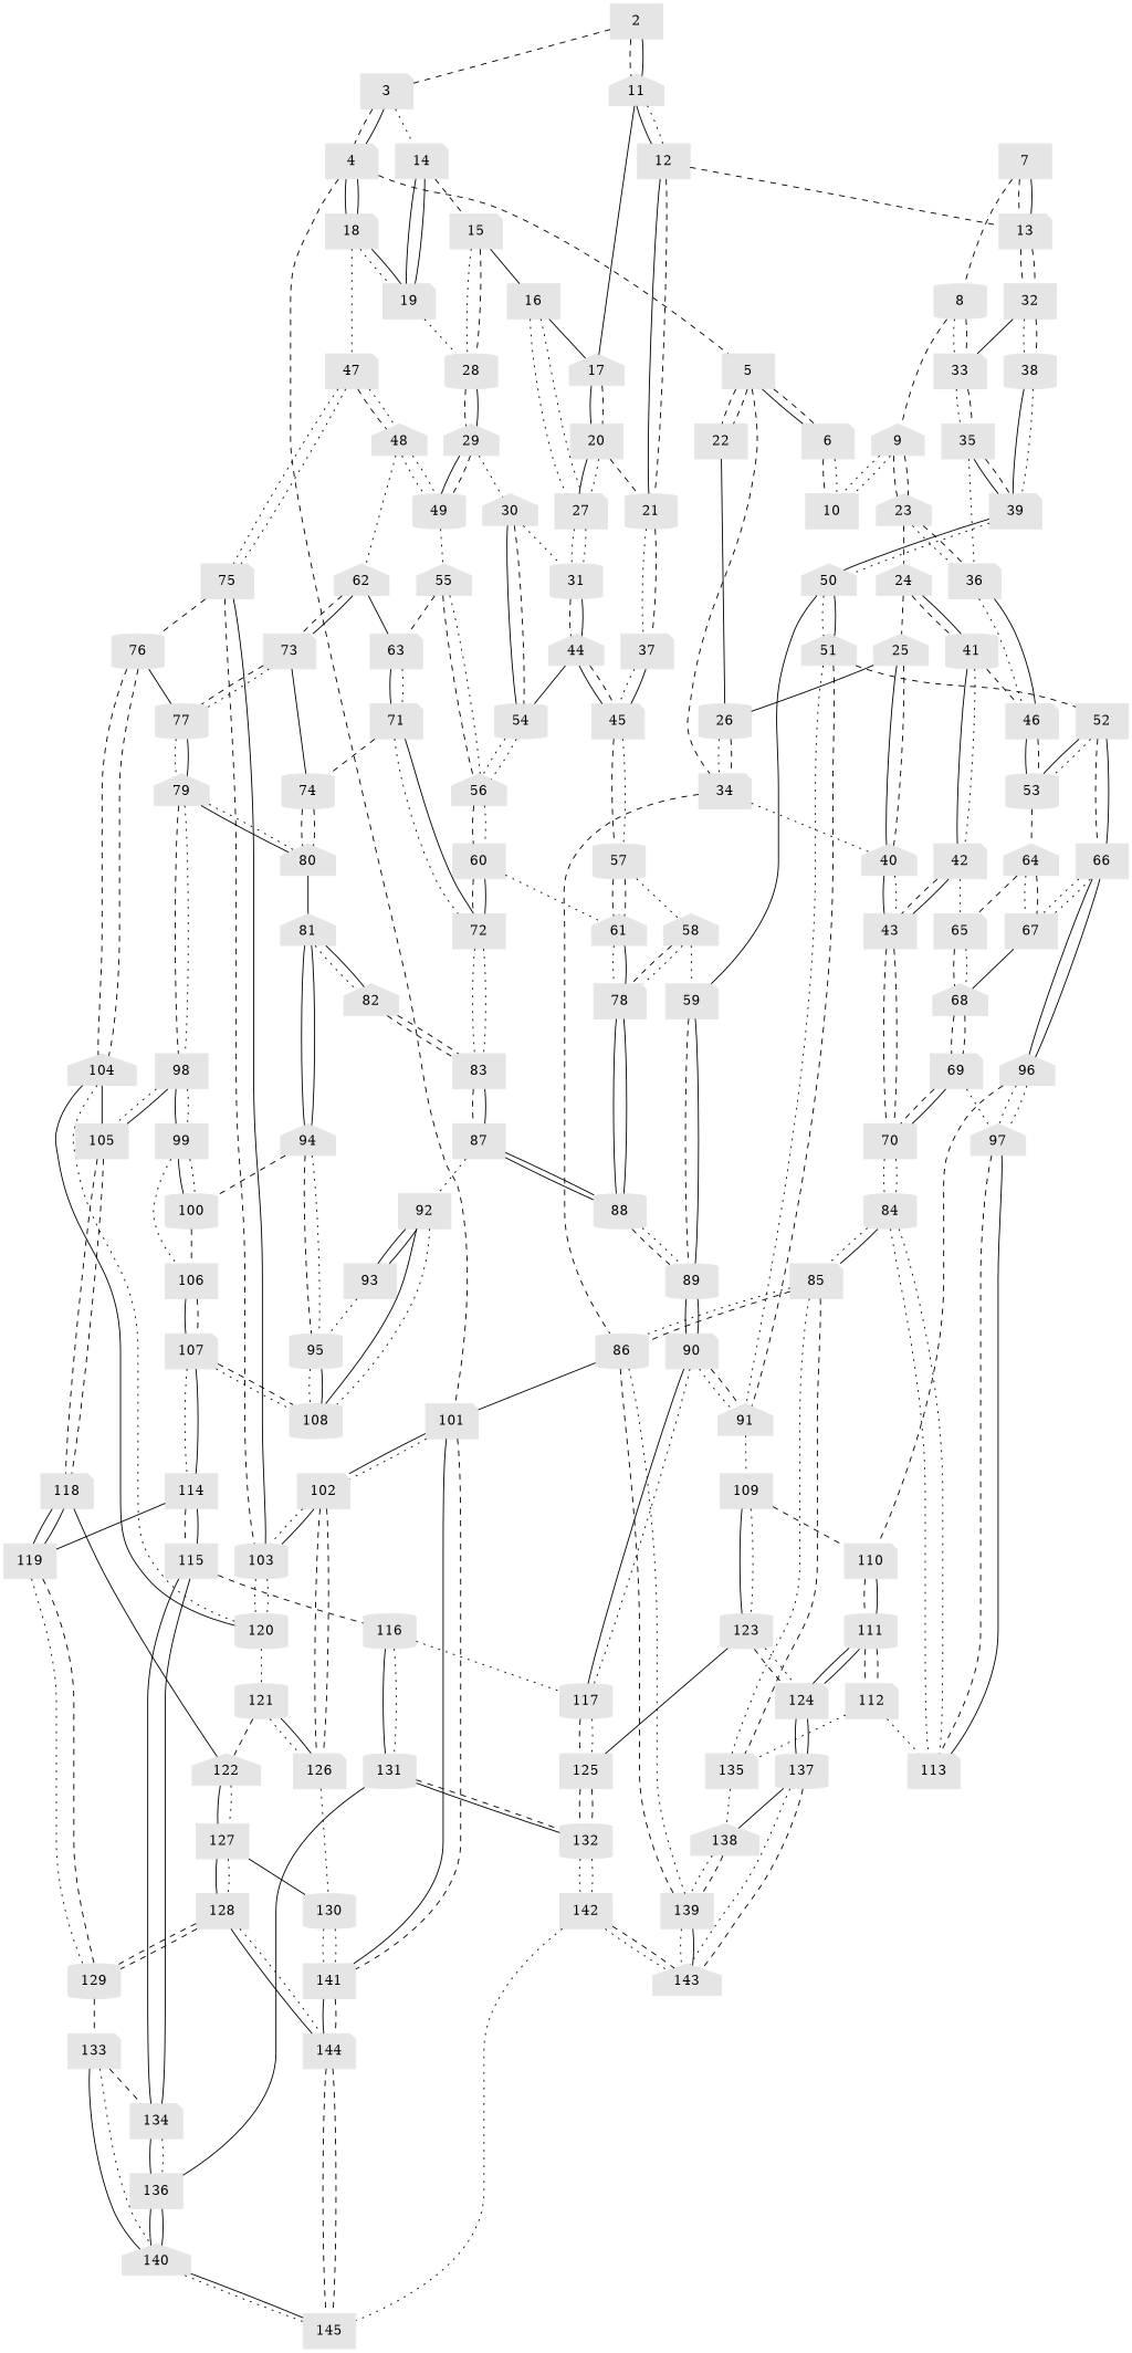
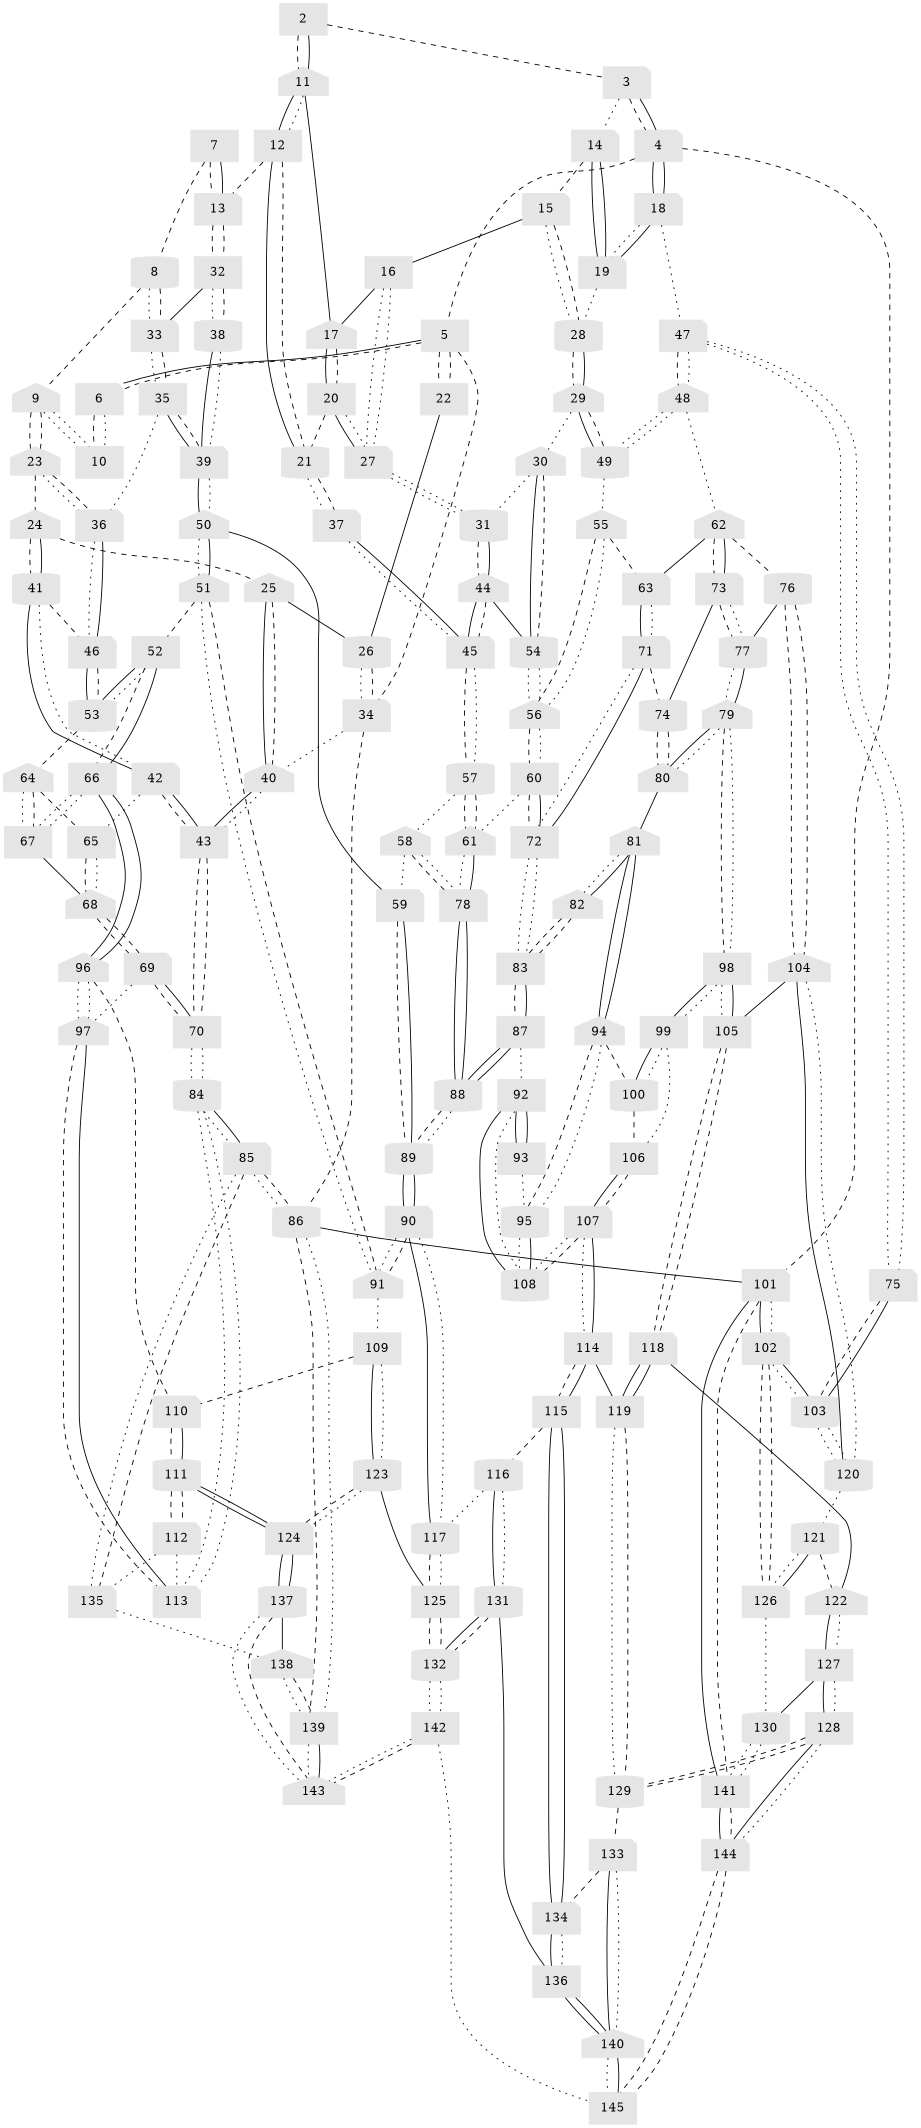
  graph {
    node [color=gray90 shape=note style=filled]
    edge [style=dotted]
    2 [shape=box]
    3
    11 [shape=house]
    7 [shape=box]
    8 [shape=cylinder]
    13
    4
    14
    12 [shape=box]
    17 [shape=house]
    5 [shape=box]
    18
    101
    15
    19
    6
    22 [shape=box]
    34
    47
    102
    141 [shape=box]
    10 [shape=box]
    26 [shape=cylinder]
    40 [shape=house]
    86 [shape=cylinder]
    9 [shape=house]
    33
    32 [shape=box]
    23 [shape=house]
    35 [shape=box]
    24 [shape=house]
    36
    21 [shape=cylinder]
    20 [shape=box]
    37
    38 [shape=cylinder]
    16 [shape=box]
    28 [shape=cylinder]
    27
    29 [shape=house]
    31 [shape=cylinder]
    48 [shape=house]
    75
    45
    25 [shape=house]
    41 [shape=cylinder]
    46
    42
    43 [shape=box]
    44 [shape=house]
    30 [shape=house]
    49 [shape=cylinder]
    54 [shape=cylinder]
    55 [shape=house]
    56 [shape=house]
    39
    139 [shape=box]
    50 [shape=house]
    53 [shape=cylinder]
    57 [shape=cylinder]
    51 [shape=house]
    59
    70 [shape=box]
    65
    68 [shape=house]
    84 [shape=cylinder]
    58 [shape=house]
    61 [shape=house]
    64 [shape=house]
    62 [shape=house]
    76 [shape=cylinder]
    103 [shape=cylinder]
    63
    73
    52 [shape=box]
    91 [shape=house]
    89 [shape=cylinder]
    66 [shape=box]
    109 [shape=box]
    67 [shape=box]
    96 [shape=house]
    60 [shape=box]
    71
    72 [shape=box]
    78
    88 [shape=cylinder]
    90
    83 [shape=box]
    74 [shape=cylinder]
    77 [shape=cylinder]
    69
    97 [shape=house]
    110
    113
    85
    80 [shape=house]
    87 [shape=box]
    79 [shape=house]
    81 [shape=house]
    104 [shape=house]
    120 [shape=cylinder]
    105 [shape=box]
    98 [shape=box]
    99 [shape=box]
    82 [shape=house]
    94 [shape=house]
    95 [shape=cylinder]
    100 [shape=cylinder]
    92 [shape=box]
    135
    138 [shape=house]
    143 [shape=house]
    93 [shape=box]
    108 [shape=cylinder]
    117 [shape=cylinder]
    125 [shape=box]
    123 [shape=cylinder]
    106 [shape=box]
    111 [shape=cylinder]
    118
    107
    126
    144
    130 [shape=cylinder]
    121 [shape=cylinder]
    119 [shape=box]
    122 [shape=house]
    114 [shape=box]
    115 [shape=box]
    124
    112
    137 [shape=cylinder]
    116 [shape=cylinder]
    134
    129 [shape=cylinder]
    131 [shape=cylinder]
    136 [shape=box]
    132 [shape=cylinder]
    127 [shape=box]
    133
    128 [shape=box]
    142 [shape=box]
    145 [shape=box]
    140 [shape=house]
    2 -- 3 [style=dashed]
    2 -- 11 [style=dashed]
    2 -- 11 [style=solid]
    3 -- 4 [style=dashed]
    3 -- 4 [style=solid]
    3 -- 14
    11 -- 12 [style=solid]
    11 -- 12
    11 -- 17 [style=solid]
    7 -- 8 [style=dashed]
    7 -- 13 [style=dashed]
    7 -- 13 [style=solid]
    8 -- 9 [style=dashed]
    8 -- 33
    8 -- 33 [style=dashed]
    13 -- 32 [style=dashed]
    13 -- 32 [style=dashed]
    4 -- 5 [style=dashed]
    4 -- 18 [style=solid]
    4 -- 18 [style=solid]
    4 -- 101 [style=dashed]
    14 -- 15 [style=dashed]
    14 -- 19 [style=solid]
    14 -- 19 [style=solid]
    12 -- 13 [style=dashed]
    12 -- 21 [style=solid]
    12 -- 21 [style=dashed]
    17 -- 20 [style=solid]
    17 -- 20 [style=dashed]
    5 -- 6 [style=solid]
    5 -- 6 [style=dashed]
    5 -- 22 [style=dashed]
    5 -- 22 [style=dashed]
    5 -- 34 [style=dashed]
    18 -- 19
    18 -- 19 [style=solid]
    18 -- 47
    101 -- 102 [style=solid]
    101 -- 102
    101 -- 141 [style=solid]
    101 -- 141 [style=dashed]
    15 -- 16 [style=solid]
    15 -- 28
    15 -- 28 [style=dashed]
    19 -- 28
    6 -- 10 [style=dashed]
    6 -- 10
    22 -- 26 [style=solid]
    34 -- 40
    34 -- 86 [style=dashed]
    47 -- 48 [style=dashed]
    47 -- 48
    47 -- 75
    47 -- 75
    102 -- 103
    102 -- 103 [style=solid]
    102 -- 126 [style=dashed]
    102 -- 126 [style=dashed]
    141 -- 144 [style=solid]
    141 -- 144 [style=dashed]
    26 -- 34
    26 -- 34 [style=dashed]
    40 -- 43 [style=solid]
    40 -- 43
    86 -- 101 [style=solid]
    86 -- 139 [style=dashed]
    86 -- 139
    9 -- 10
    9 -- 10
    9 -- 23 [style=dashed]
    9 -- 23 [style=dashed]
    33 -- 35
    33 -- 35 [style=dashed]
    32 -- 33 [style=solid]
    32 -- 38
    32 -- 38 [style=dashed]
    23 -- 24 [style=dashed]
    23 -- 36
    23 -- 36 [style=dashed]
    35 -- 36
    35 -- 39 [style=solid]
    35 -- 39 [style=dashed]
    24 -- 25 [style=dashed]
    24 -- 41 [style=dashed]
    24 -- 41 [style=solid]
    36 -- 46
    36 -- 46 [style=solid]
    21 -- 37
    21 -- 37 [style=dashed]
    20 -- 21 [style=dashed]
    20 -- 27 [style=solid]
    20 -- 27
    37 -- 45
    37 -- 45 [style=solid]
    38 -- 39 [style=solid]
    38 -- 39
    16 -- 17 [style=solid]
    16 -- 27
    16 -- 27
    28 -- 29 [style=dashed]
    28 -- 29 [style=solid]
    27 -- 31
    27 -- 31
    29 -- 30
    29 -- 49 [style=solid]
    29 -- 49 [style=dashed]
    31 -- 44 [style=dashed]
    31 -- 44 [style=solid]
    48 -- 49
    48 -- 49
    48 -- 62
-   75 -- 76 [style=dashed]
+   62 -- 76 [style=dashed]
    75 -- 103 [style=dashed]
    75 -- 103 [style=solid]
    45 -- 57 [style=dashed]
    45 -- 57
    25 -- 26 [style=solid]
    25 -- 40 [style=solid]
    25 -- 40 [style=dashed]
    41 -- 46 [style=dashed]
    41 -- 42 [style=solid]
    41 -- 42
    46 -- 53 [style=solid]
    46 -- 53 [style=dashed]
    42 -- 43 [style=dashed]
    42 -- 43 [style=solid]
    42 -- 65
    43 -- 70 [style=dashed]
    43 -- 70 [style=dashed]
    44 -- 45 [style=solid]
    44 -- 45 [style=dashed]
    44 -- 54 [style=solid]
    30 -- 31
    30 -- 54 [style=solid]
    30 -- 54 [style=dashed]
    49 -- 55
    54 -- 56
    54 -- 56
    55 -- 56 [style=dashed]
    55 -- 56
    55 -- 63 [style=dashed]
    56 -- 60 [style=dashed]
    56 -- 60
    39 -- 50 [style=solid]
    39 -- 50
    139 -- 143
    139 -- 143 [style=solid]
    50 -- 51
    50 -- 51 [style=solid]
    50 -- 59 [style=solid]
    53 -- 64 [style=dashed]
    57 -- 58
    57 -- 61 [style=dashed]
    57 -- 61 [style=dashed]
    51 -- 52 [style=dashed]
    51 -- 91
    51 -- 91 [style=dashed]
    59 -- 89 [style=dashed]
    59 -- 89 [style=solid]
    70 -- 84
    70 -- 84
    65 -- 68 [style=dashed]
    65 -- 68
    68 -- 69 [style=dashed]
    68 -- 69 [style=dashed]
    84 -- 113
    84 -- 113
    84 -- 85
    84 -- 85 [style=solid]
    58 -- 59
    58 -- 78 [style=dashed]
    58 -- 78
    61 -- 78
    61 -- 78 [style=solid]
    64 -- 65 [style=dashed]
    64 -- 67
    64 -- 67 [style=dashed]
    62 -- 63 [style=solid]
    62 -- 73 [style=dashed]
    62 -- 73 [style=solid]
    76 -- 77 [style=solid]
    76 -- 104 [style=dashed]
    76 -- 104 [style=dashed]
    103 -- 120
    103 -- 120
    63 -- 71 [style=solid]
    63 -- 71
    73 -- 74 [style=solid]
    73 -- 77 [style=dashed]
    73 -- 77
    52 -- 53 [style=solid]
    52 -- 53
    52 -- 66 [style=dashed]
    52 -- 66 [style=solid]
    91 -- 109
    89 -- 90 [style=solid]
    89 -- 90 [style=solid]
    66 -- 67
    66 -- 67
    66 -- 96 [style=solid]
    66 -- 96 [style=solid]
    109 -- 110 [style=dashed]
    109 -- 123 [style=solid]
    109 -- 123
    67 -- 68 [style=solid]
    96 -- 97
    96 -- 97
    96 -- 110 [style=dashed]
    60 -- 61
    60 -- 72 [style=dashed]
    60 -- 72 [style=solid]
    71 -- 72
    71 -- 72 [style=solid]
    71 -- 74 [style=dashed]
    72 -- 83
    72 -- 83
    78 -- 88 [style=solid]
    78 -- 88 [style=solid]
    88 -- 89 [style=dashed]
    88 -- 89
    90 -- 91
    90 -- 91 [style=dashed]
    90 -- 117 [style=solid]
    90 -- 117
    83 -- 87 [style=dashed]
    83 -- 87 [style=solid]
    74 -- 80 [style=dashed]
    74 -- 80 [style=dashed]
    77 -- 79
    77 -- 79 [style=solid]
    69 -- 70 [style=dashed]
    69 -- 70 [style=solid]
    69 -- 97
    97 -- 113 [style=dashed]
    97 -- 113 [style=solid]
    110 -- 111 [style=dashed]
    110 -- 111 [style=solid]
    85 -- 86
    85 -- 86 [style=dashed]
    85 -- 135
    85 -- 135 [style=dashed]
    80 -- 81 [style=solid]
    87 -- 88 [style=solid]
    87 -- 88 [style=solid]
    87 -- 92
    79 -- 80 [style=solid]
    79 -- 80
    79 -- 98 [style=dashed]
    79 -- 98
    81 -- 82
    81 -- 82 [style=solid]
    81 -- 94 [style=solid]
    81 -- 94 [style=solid]
    104 -- 120 [style=solid]
    104 -- 120
    104 -- 105 [style=solid]
    120 -- 121
    105 -- 118 [style=dashed]
    105 -- 118 [style=dashed]
    98 -- 105
    98 -- 105 [style=solid]
    98 -- 99 [style=solid]
    98 -- 99
    99 -- 100 [style=solid]
    99 -- 100
    99 -- 106
    82 -- 83 [style=dashed]
    82 -- 83 [style=dashed]
    94 -- 95 [style=dashed]
    94 -- 95
    94 -- 100 [style=dashed]
    95 -- 108
    95 -- 108 [style=solid]
    100 -- 106 [style=dashed]
    92 -- 93 [style=solid]
    92 -- 93 [style=solid]
    92 -- 108 [style=solid]
    92 -- 108
    135 -- 138
    138 -- 139
    138 -- 139 [style=dashed]
    93 -- 95
    117 -- 125 [style=dashed]
    117 -- 125
    125 -- 132 [style=dashed]
    125 -- 132 [style=dashed]
    123 -- 125 [style=solid]
    123 -- 124 [style=dashed]
    123 -- 124
    106 -- 107 [style=solid]
    106 -- 107 [style=dashed]
    111 -- 124 [style=solid]
    111 -- 124 [style=solid]
    111 -- 112 [style=dashed]
    111 -- 112 [style=dashed]
    118 -- 119 [style=solid]
    118 -- 119 [style=solid]
    118 -- 122 [style=solid]
    107 -- 108
    107 -- 108 [style=dashed]
    107 -- 114
    107 -- 114 [style=solid]
    126 -- 130
    144 -- 145 [style=dashed]
    144 -- 145 [style=dashed]
    130 -- 141
    130 -- 141
    121 -- 126
    121 -- 126 [style=solid]
    121 -- 122 [style=dashed]
    119 -- 129
    119 -- 129 [style=dashed]
    122 -- 127 [style=solid]
    122 -- 127
    114 -- 119 [style=solid]
    114 -- 115 [style=dashed]
    114 -- 115 [style=solid]
    115 -- 116 [style=dashed]
    115 -- 134 [style=solid]
    115 -- 134 [style=solid]
    124 -- 137 [style=solid]
    124 -- 137 [style=solid]
    112 -- 113
    112 -- 135
    137 -- 138 [style=solid]
    137 -- 143
    137 -- 143 [style=dashed]
    116 -- 117
    116 -- 131 [style=solid]
    116 -- 131
    134 -- 136 [style=solid]
    134 -- 136
    129 -- 133 [style=dashed]
    131 -- 136 [style=solid]
    131 -- 132 [style=solid]
    131 -- 132 [style=dashed]
    136 -- 140 [style=solid]
    136 -- 140 [style=solid]
    132 -- 142
    132 -- 142
    127 -- 130 [style=solid]
    127 -- 128 [style=solid]
    127 -- 128
    133 -- 134 [style=dashed]
    133 -- 140 [style=solid]
    133 -- 140
    128 -- 144 [style=solid]
    128 -- 144
    128 -- 129 [style=dashed]
    128 -- 129 [style=dashed]
    142 -- 143
    142 -- 143 [style=dashed]
    142 -- 145
    140 -- 145
    140 -- 145 [style=solid]
  }
